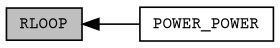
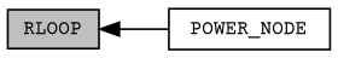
  digraph {
    rankdir=LR
    fontname="Courier Prime"
    node [color=black fontname="Courier Prime" fontsize=10 shape=record style=filled]
-   n1 [fillcolor=white height=0.2 label=POWER_POWER width=0.4]
+   n1 [fillcolor=white height=0.2 label=POWER_NODE width=0.4]
    n2 [fillcolor=grey75 fontcolor=black height=0.2 label=RLOOP width=0.4]
    n2 -> n1 [dir=back fontname="Courier Prime" fontsize=10 labelfontname=Helvetica labelfontsize=10 shape=plaintext style=solid]
  }
